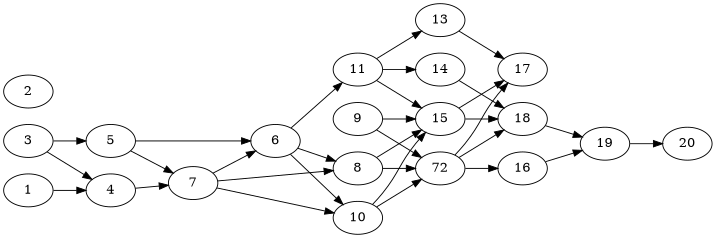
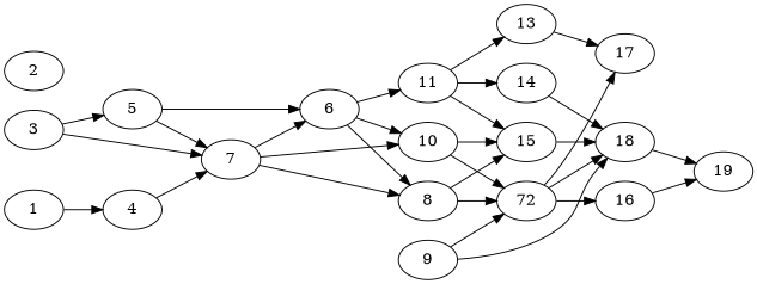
  digraph {
    rankdir=LR
    node [alpha=0.05]
    1 [alpha=0.14 expect_size=6180864]
    4 [alpha=0.18 expect_size=5647360]
    7 [alpha=0.15 expect_size=45627392]
    6 [alpha=0.18 expect_size=49662976]
    8 [alpha=0.08 expect_size=50946048]
    10 [alpha=0.07 expect_size=21472256]
    2 [alpha=0.11 expect_size=26829824]
    3 [alpha=0.19 expect_size=23699456]
    5 [expect_size=49007616]
    11 [alpha=0.16 expect_size=13300736]
    n11 [alpha=0.16 expect_size=46874624 label=72]
    15 [alpha=0.13 expect_size=17983488]
    9 [expect_size=24138752]
    13 [alpha=0.04 expect_size=25158656]
    14 [alpha=0.02 expect_size=23595008]
    16 [alpha=0.11 expect_size=30259200]
    17 [expect_size=26493952]
    18 [alpha=0.14 expect_size=14120960]
    19 [alpha=0.08 expect_size=32827392]
-   20 [alpha=0.16 expect_size=44269568]
    1 -> 4
    4 -> 7
    7 -> 6
    7 -> 8
    7 -> 10
    6 -> 8
    6 -> 10
    6 -> 11
    8 -> n11
    8 -> 15
    10 -> n11
    10 -> 15
-   3 -> 4
+   3 -> 7
    3 -> 5
    5 -> 7
    5 -> 6
    11 -> 15
    11 -> 13
    11 -> 14
    n11 -> 16
    n11 -> 17
    n11 -> 18
-   15 -> 17
    15 -> 18
    9 -> n11
-   9 -> 15
+   9 -> 18
    13 -> 17
    14 -> 18
    16 -> 19
    18 -> 19
-   19 -> 20
  }
